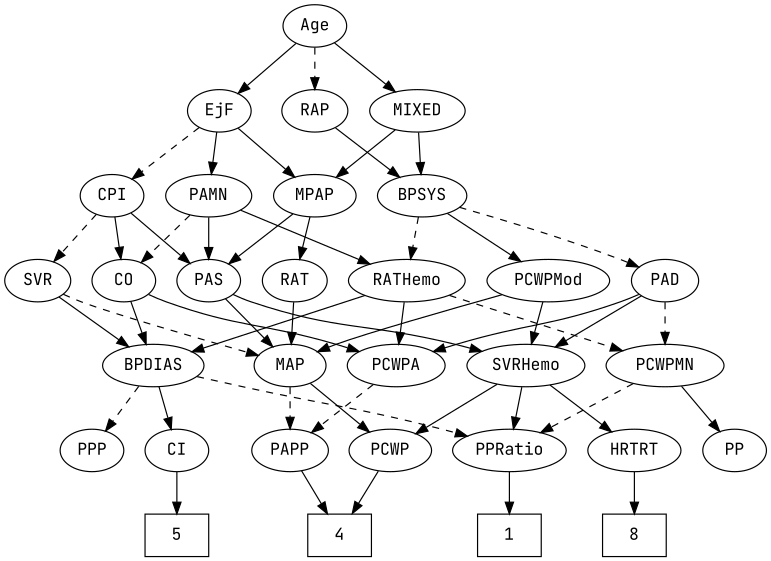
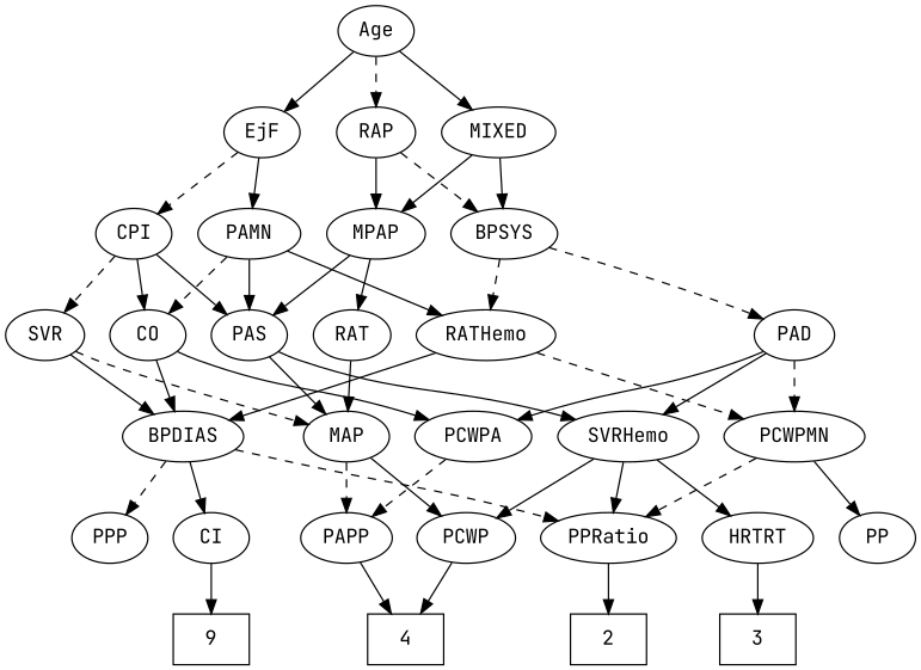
  strict digraph {
    fontname="JetBrains Mono"
    node [fontname="JetBrains Mono"]
    edge [fontname="JetBrains Mono" style=solid]
-   1 [height=0.5 shape=box width=0.75]
-   3 [height=0.5 shape=box width=0.75 label=8]
+   1 [height=0.5 shape=box width=0.75 label=2]
+   3 [height=0.5 shape=box width=0.75]
    4 [height=0.5 shape=box width=0.75]
-   5 [height=0.5 shape=box width=0.75]
+   5 [height=0.5 shape=box width=0.75 label=9]
    Age [height=0.5 width=0.75]
    EjF [height=0.5 width=0.75]
    RAP [height=0.5 width=0.77632]
    MIXED [height=0.5 width=1.1193]
    PAMN [height=0.5 width=1.011]
    CPI [height=0.5 width=0.75]
    MPAP [height=0.5 width=0.97491]
    BPSYS [height=0.5 width=1.0471]
    PAS [height=0.5 width=0.75]
    RATHemo [height=0.5 width=1.3721]
    CO [height=0.5 width=0.75]
    SVR [height=0.5 width=0.77632]
    RAT [height=0.5 width=0.75827]
    PAD [height=0.5 width=0.79437]
-   PCWPMod [height=0.5 width=1.4443]
    SVRHemo [height=0.5 width=1.3902]
    MAP [height=0.5 width=0.84854]
    PCWPA [height=0.5 width=1.1555]
    PCWPMN [height=0.5 width=1.3902]
    BPDIAS [height=0.5 width=1.1735]
    PAPP [height=0.5 width=0.88464]
    HRTRT [height=0.5 width=1.1013]
    PPRatio [height=0.5 width=1.1013]
    PCWP [height=0.5 width=0.97491]
    PP [height=0.5 width=0.75]
    PPP [height=0.5 width=0.75]
    CI [height=0.5 width=0.75]
    Age -> EjF
    Age -> RAP [style=dashed]
    Age -> MIXED
    EjF -> PAMN
    EjF -> CPI [style=dashed]
-   EjF -> MPAP
-   RAP -> BPSYS
+   RAP -> MPAP
+   RAP -> BPSYS [style=dashed]
    MIXED -> MPAP
    MIXED -> BPSYS
    PAMN -> PAS
    PAMN -> RATHemo
    PAMN -> CO [style=dashed]
    CPI -> PAS
    CPI -> CO
    CPI -> SVR [style=dashed]
    MPAP -> PAS
    MPAP -> RAT
    BPSYS -> RATHemo [style=dashed]
    BPSYS -> PAD [style=dashed]
-   BPSYS -> PCWPMod
    PAS -> SVRHemo
    PAS -> MAP
-   RATHemo -> PCWPA
    RATHemo -> PCWPMN [style=dashed]
    RATHemo -> BPDIAS
    CO -> PCWPA
    CO -> BPDIAS
    SVR -> MAP [style=dashed]
    SVR -> BPDIAS
    RAT -> MAP
    PAD -> SVRHemo
    PAD -> PCWPA
    PAD -> PCWPMN [style=dashed]
-   PCWPMod -> SVRHemo
-   PCWPMod -> MAP
    SVRHemo -> HRTRT
    SVRHemo -> PPRatio
    SVRHemo -> PCWP
    MAP -> PAPP [style=dashed]
    MAP -> PCWP
    PCWPA -> PAPP [style=dashed]
    PCWPMN -> PPRatio [style=dashed]
    PCWPMN -> PP
    BPDIAS -> PPRatio [style=dashed]
    BPDIAS -> PPP [style=dashed]
    BPDIAS -> CI
    PAPP -> 4
    HRTRT -> 3
    PPRatio -> 1
    PCWP -> 4
    CI -> 5
  }
